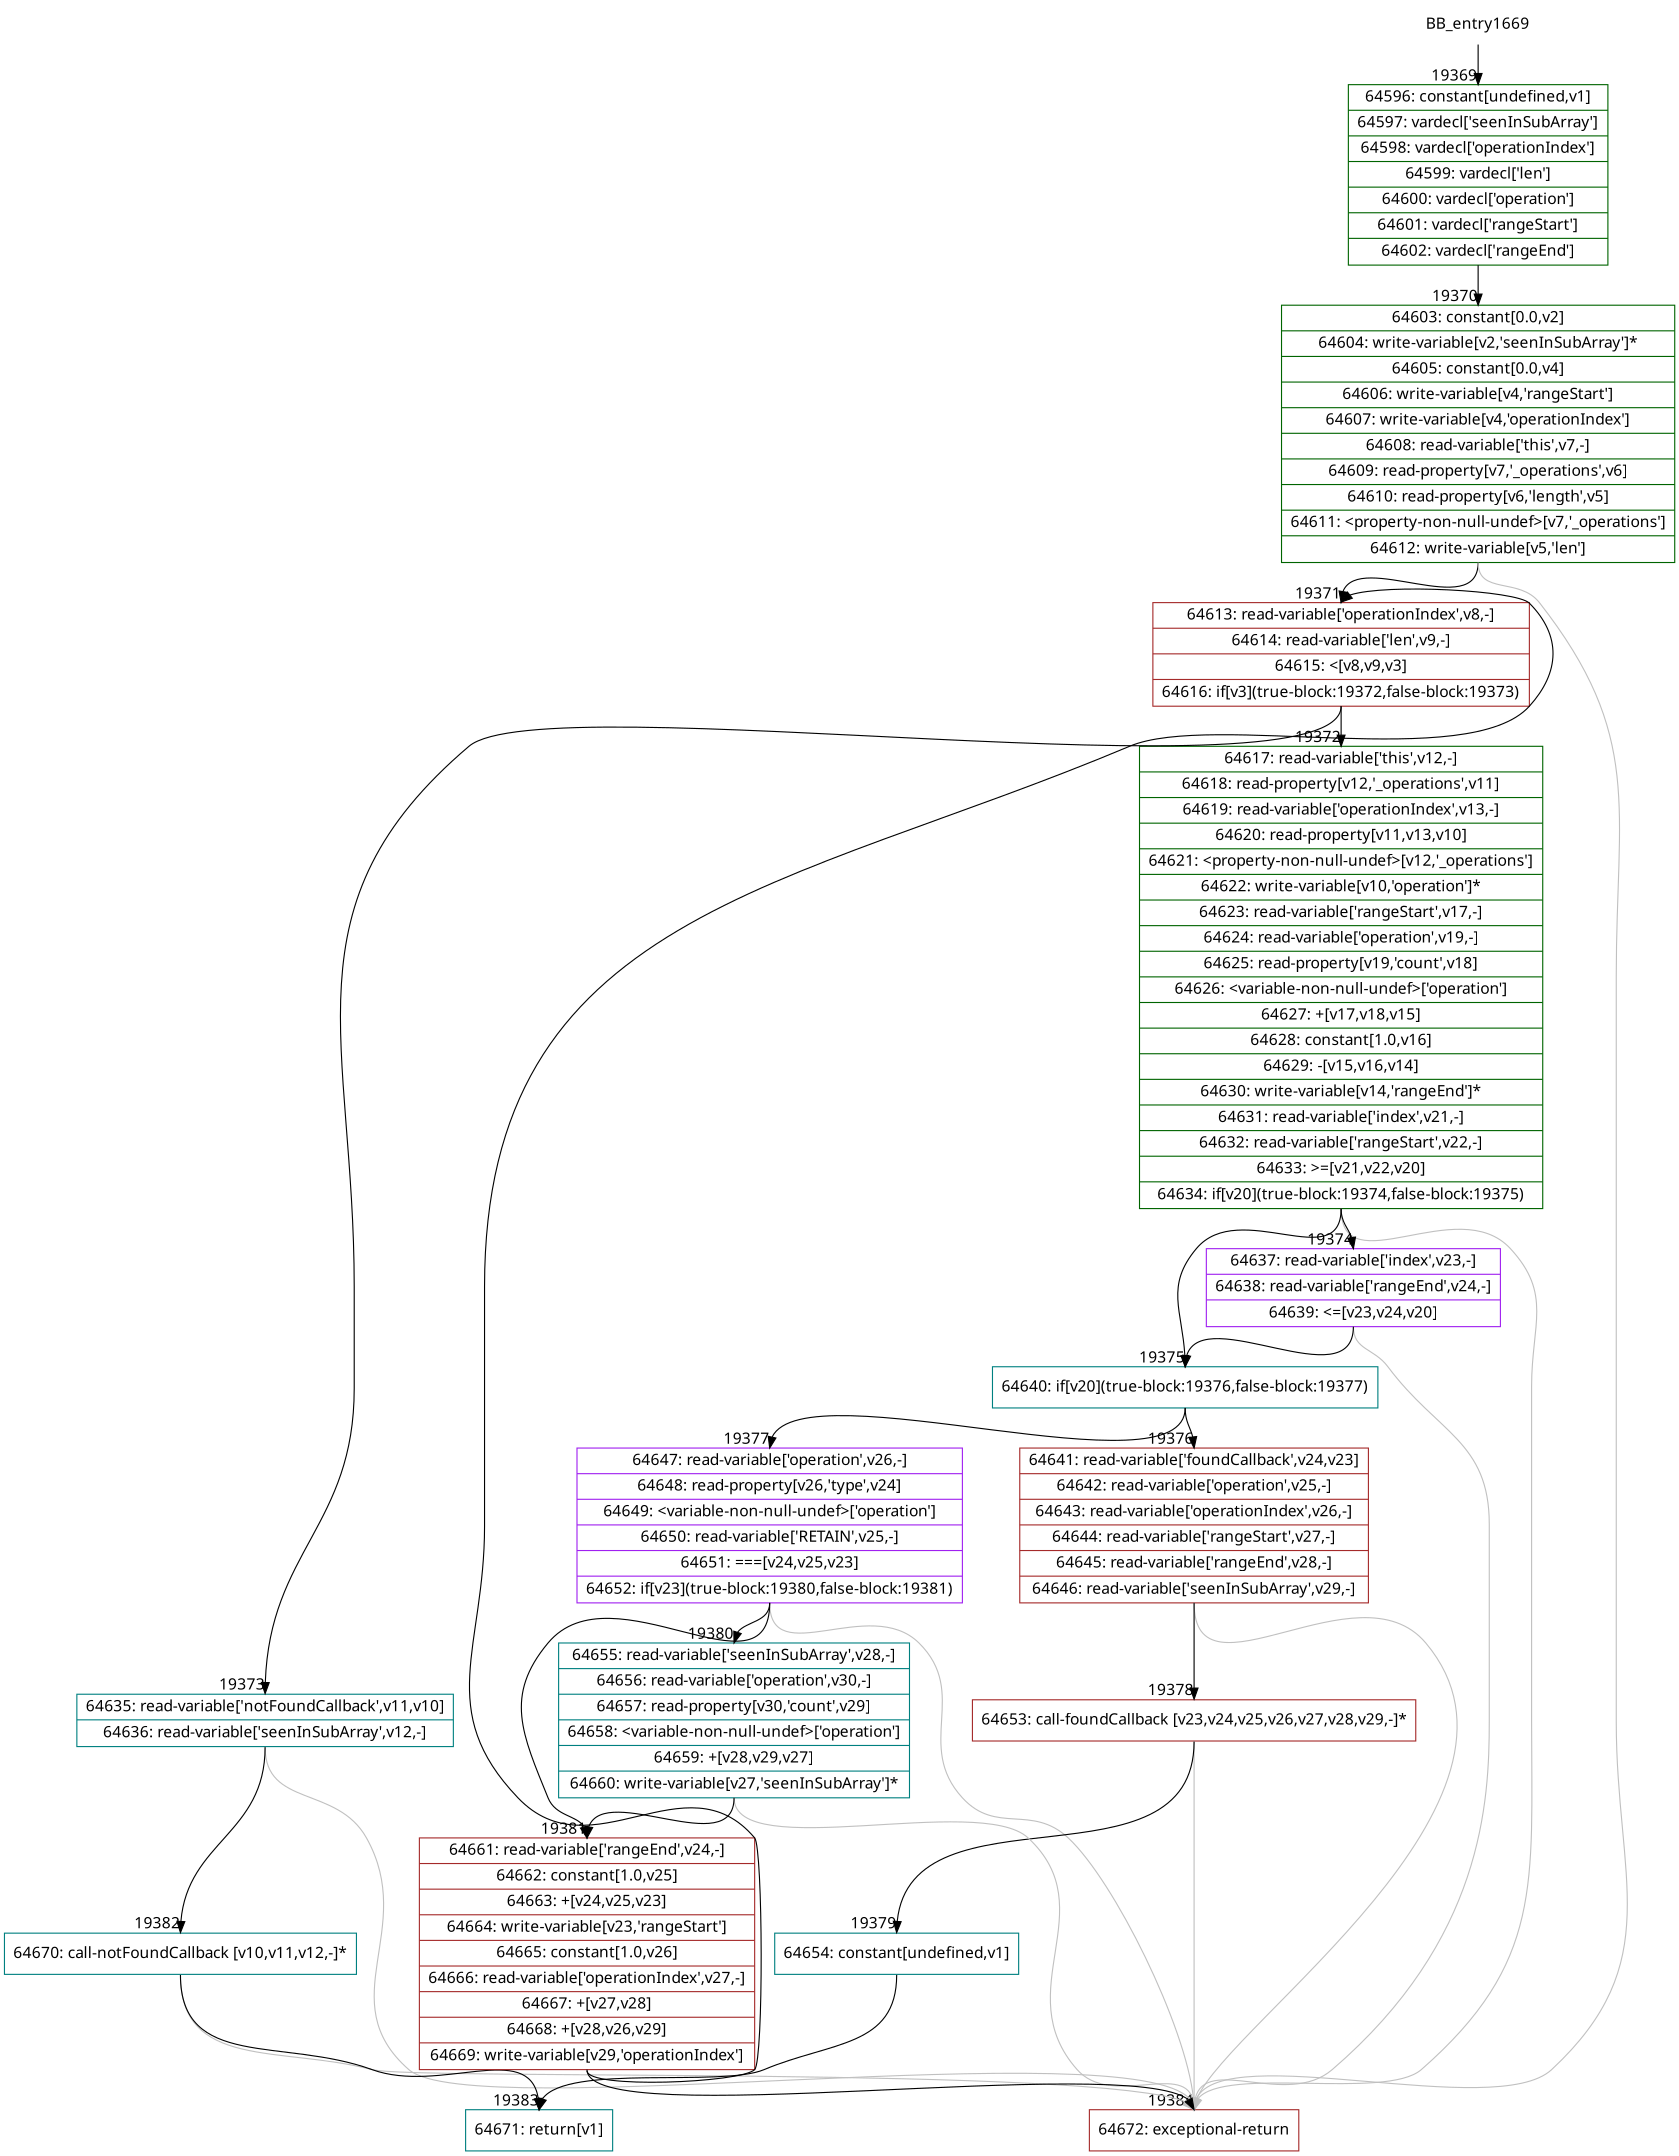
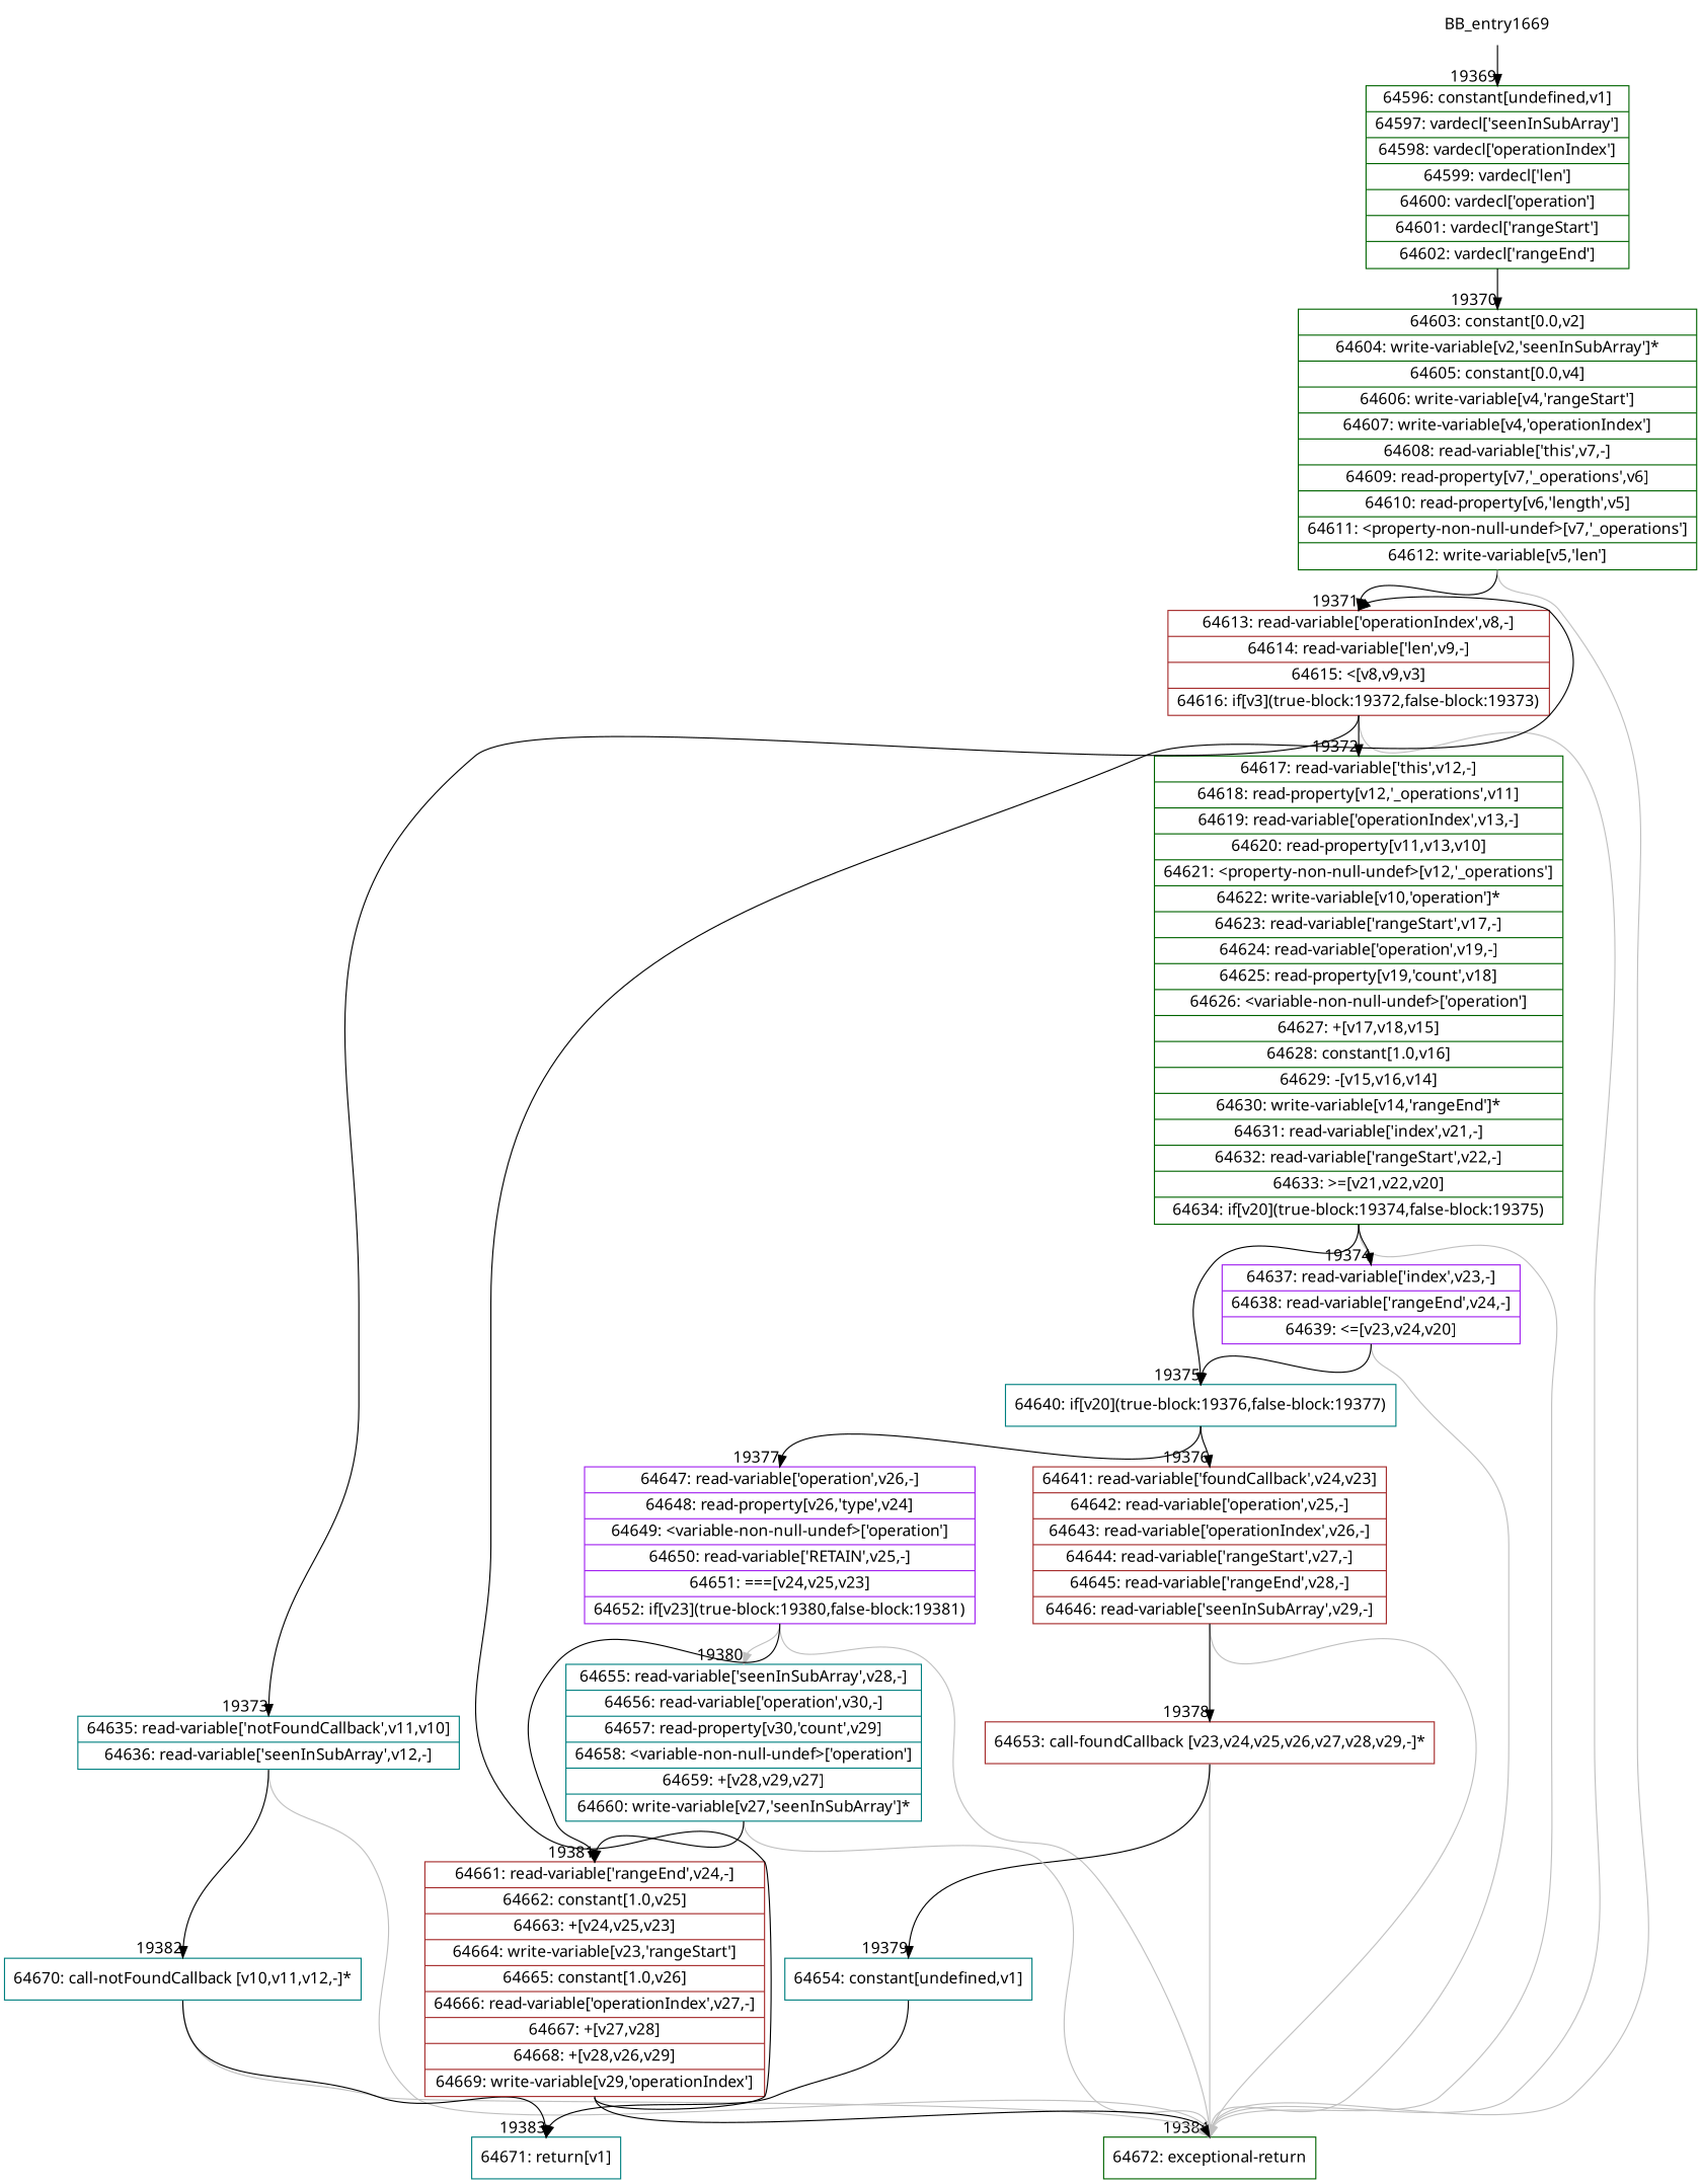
  digraph {
    fontname="Noto Sans"
    rankdir=TD
    node [color=teal fontname="Noto Sans" shape=record]
    edge [fontname="Noto Sans" headport=n tailport=s]
    BB_entry1669 [color=darkgreen shape=none]
    n2 [color=darkgreen label="{64596: constant[undefined,v1]|64597: vardecl['seenInSubArray']|64598: vardecl['operationIndex']|64599: vardecl['len']|64600: vardecl['operation']|64601: vardecl['rangeStart']|64602: vardecl['rangeEnd']}"]
    n3 [color=darkgreen label="{64603: constant[0.0,v2]|64604: write-variable[v2,'seenInSubArray']*|64605: constant[0.0,v4]|64606: write-variable[v4,'rangeStart']|64607: write-variable[v4,'operationIndex']|64608: read-variable['this',v7,-]|64609: read-property[v7,'_operations',v6]|64610: read-property[v6,'length',v5]|64611: \<property-non-null-undef\>[v7,'_operations']|64612: write-variable[v5,'len']}"]
    n4 [color=brown label="{64613: read-variable['operationIndex',v8,-]|64614: read-variable['len',v9,-]|64615: \<[v8,v9,v3]|64616: if[v3](true-block:19372,false-block:19373)}"]
-   n5 [color=brown label="{64672: exceptional-return}"]
+   n5 [color=darkgreen label="{64672: exceptional-return}"]
    n6 [color=darkgreen label="{64617: read-variable['this',v12,-]|64618: read-property[v12,'_operations',v11]|64619: read-variable['operationIndex',v13,-]|64620: read-property[v11,v13,v10]|64621: \<property-non-null-undef\>[v12,'_operations']|64622: write-variable[v10,'operation']*|64623: read-variable['rangeStart',v17,-]|64624: read-variable['operation',v19,-]|64625: read-property[v19,'count',v18]|64626: \<variable-non-null-undef\>['operation']|64627: +[v17,v18,v15]|64628: constant[1.0,v16]|64629: -[v15,v16,v14]|64630: write-variable[v14,'rangeEnd']*|64631: read-variable['index',v21,-]|64632: read-variable['rangeStart',v22,-]|64633: \>=[v21,v22,v20]|64634: if[v20](true-block:19374,false-block:19375)}"]
    n7 [label="{64635: read-variable['notFoundCallback',v11,v10]|64636: read-variable['seenInSubArray',v12,-]}"]
    n8 [label="{64640: if[v20](true-block:19376,false-block:19377)}"]
    n9 [color=purple label="{64637: read-variable['index',v23,-]|64638: read-variable['rangeEnd',v24,-]|64639: \<=[v23,v24,v20]}"]
    n10 [label="{64670: call-notFoundCallback [v10,v11,v12,-]*}"]
    n11 [color=brown label="{64641: read-variable['foundCallback',v24,v23]|64642: read-variable['operation',v25,-]|64643: read-variable['operationIndex',v26,-]|64644: read-variable['rangeStart',v27,-]|64645: read-variable['rangeEnd',v28,-]|64646: read-variable['seenInSubArray',v29,-]}"]
    n12 [color=purple label="{64647: read-variable['operation',v26,-]|64648: read-property[v26,'type',v24]|64649: \<variable-non-null-undef\>['operation']|64650: read-variable['RETAIN',v25,-]|64651: ===[v24,v25,v23]|64652: if[v23](true-block:19380,false-block:19381)}"]
    n13 [label="{64671: return[v1]}"]
    n14 [color=brown label="{64653: call-foundCallback [v23,v24,v25,v26,v27,v28,v29,-]*}"]
    n15 [label="{64655: read-variable['seenInSubArray',v28,-]|64656: read-variable['operation',v30,-]|64657: read-property[v30,'count',v29]|64658: \<variable-non-null-undef\>['operation']|64659: +[v28,v29,v27]|64660: write-variable[v27,'seenInSubArray']*}"]
    n16 [color=brown label="{64661: read-variable['rangeEnd',v24,-]|64662: constant[1.0,v25]|64663: +[v24,v25,v23]|64664: write-variable[v23,'rangeStart']|64665: constant[1.0,v26]|64666: read-variable['operationIndex',v27,-]|64667: +[v27,v28]|64668: +[v28,v26,v29]|64669: write-variable[v29,'operationIndex']}"]
    n17 [label="{64654: constant[undefined,v1]}"]
    BB_entry1669 -> n2 [headlabel="    19369"]
    n2 -> n3 [headlabel="      19370"]
    n3 -> n4 [headlabel="      19371"]
    n3 -> n5 [color=gray headlabel="      19384"]
+   n4 -> n5 [color=gray]
    n4 -> n6 [headlabel="      19372"]
    n4 -> n7 [headlabel="      19373"]
    n6 -> n5 [color=gray]
    n6 -> n8 [headlabel="      19375"]
    n6 -> n9 [headlabel="      19374"]
    n7 -> n5 [color=gray]
    n7 -> n10 [headlabel="      19382"]
    n8 -> n11 [headlabel="      19376"]
    n8 -> n12 [headlabel="      19377"]
    n9 -> n5 [color=gray]
    n9 -> n8
    n10 -> n5 [color=gray]
    n10 -> n13
    n11 -> n5 [color=gray]
    n11 -> n14 [headlabel="      19378"]
    n12 -> n5 [color=gray]
-   n12 -> n15 [headlabel="      19380"]
+   n12 -> n15 [headlabel="      19380" color=gray]
    n12 -> n16 [headlabel="      19381"]
    n14 -> n5 [color=gray]
    n14 -> n17 [headlabel="      19379"]
    n15 -> n5 [color=gray]
    n15 -> n16
    n16 -> n4
    n16 -> n5 [color=black]
    n17 -> n13 [headlabel="      19383"]
  }
